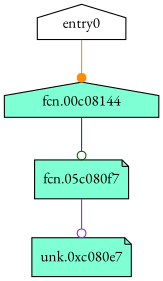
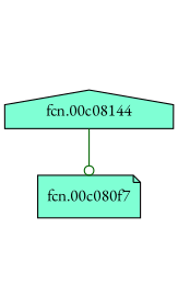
  digraph {
    fontname="EB Garamond"
    node [fillcolor=aquamarine fontname="EB Garamond" shape=house style=filled]
    edge [arrowhead=odot fontname="EB Garamond"]
-   n1 [fillcolor=white label=entry0]
    n2 [label="fcn.00c08144"]
-   n3 [label="fcn.05c080f7" shape=note]
-   n4 [label="unk.0xc080e7" shape=note]
-   n1 -> n2 [arrowhead=dot color=darkorange]
+   n3 [label="fcn.00c080f7" shape=note]
    n2 -> n3 [color=darkgreen]
-   n3 -> n4 [color=purple]
  }
